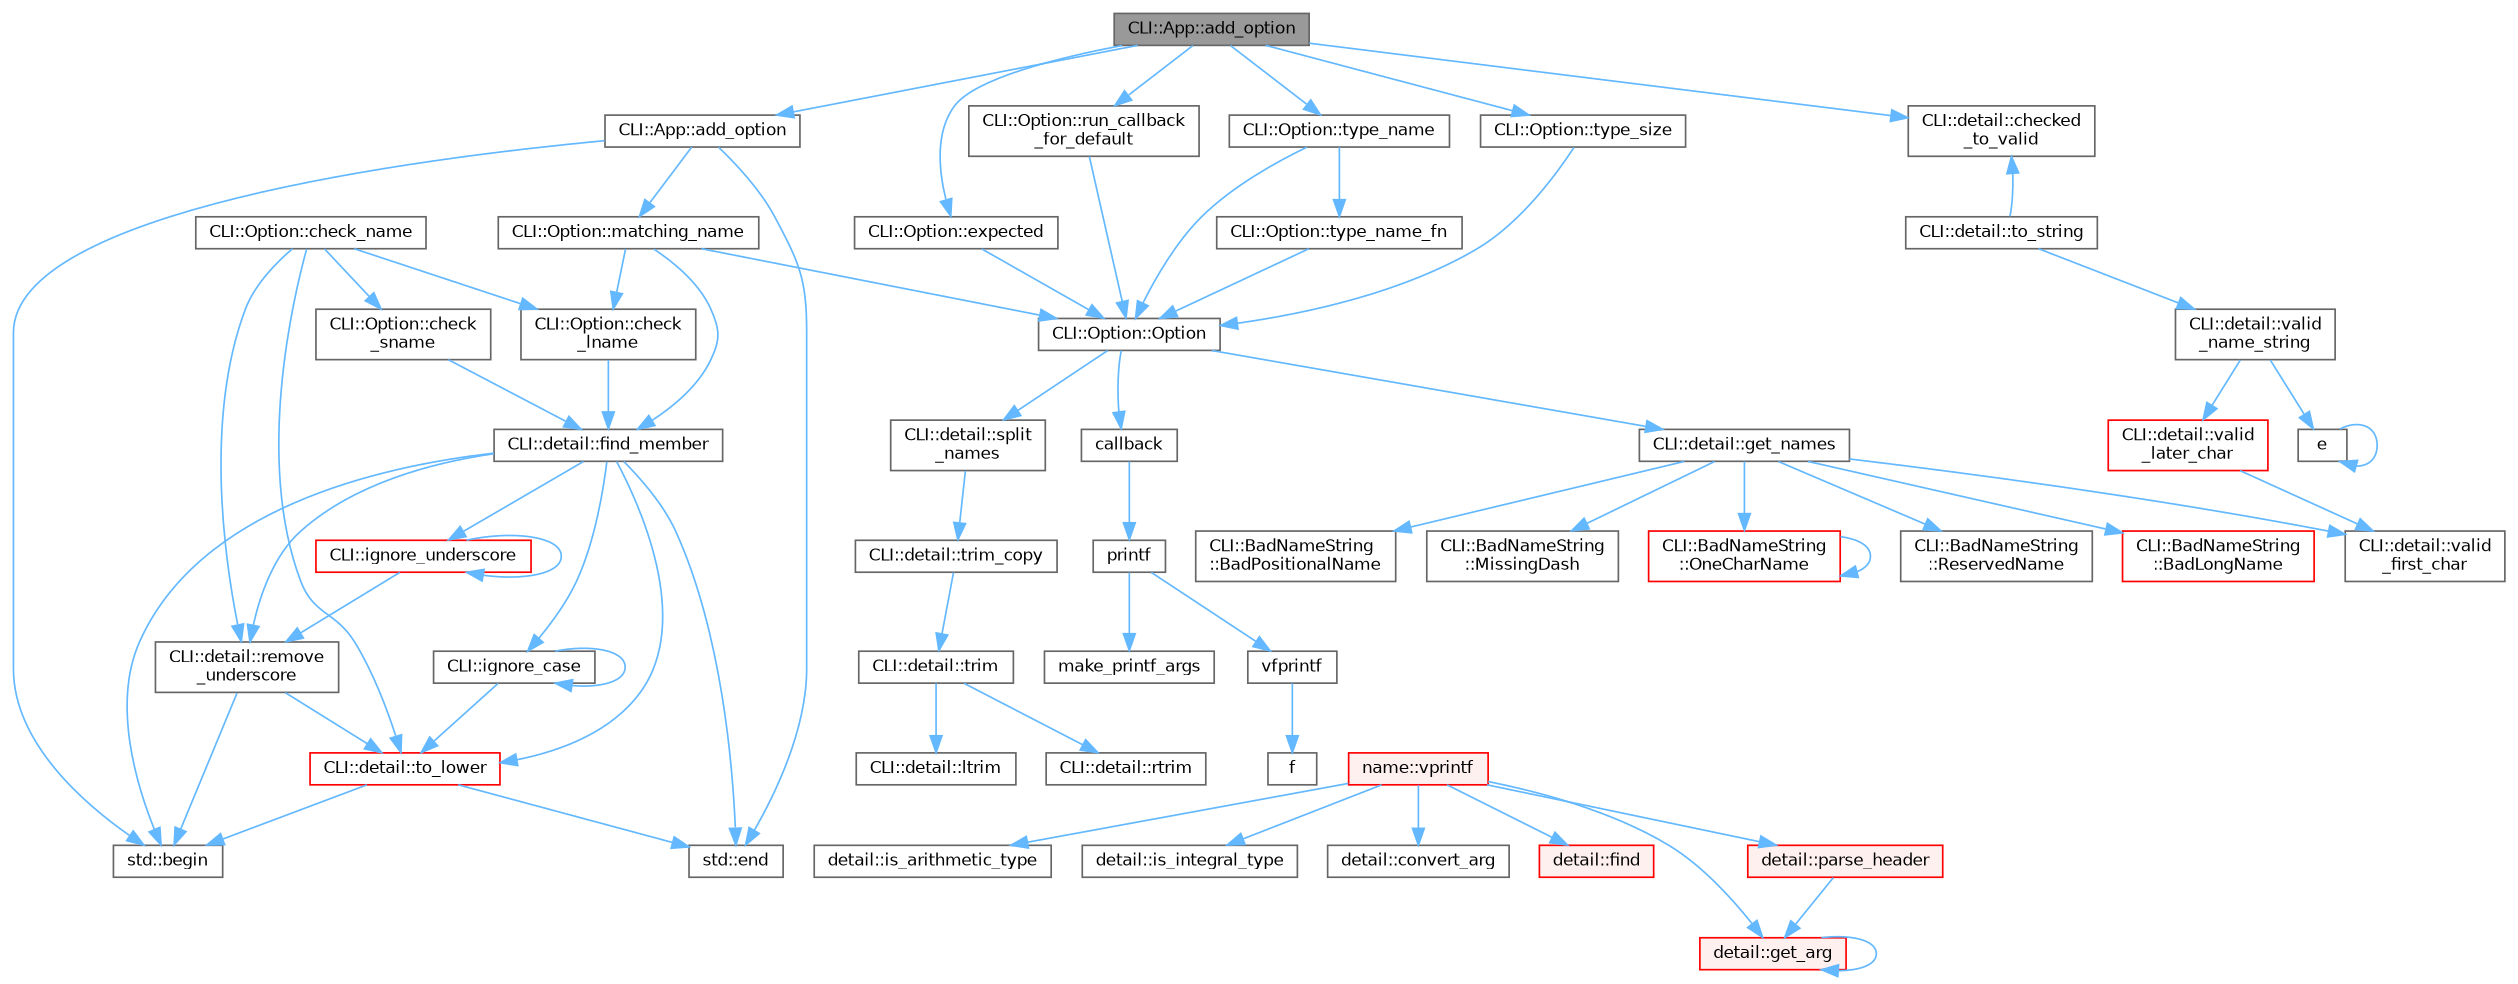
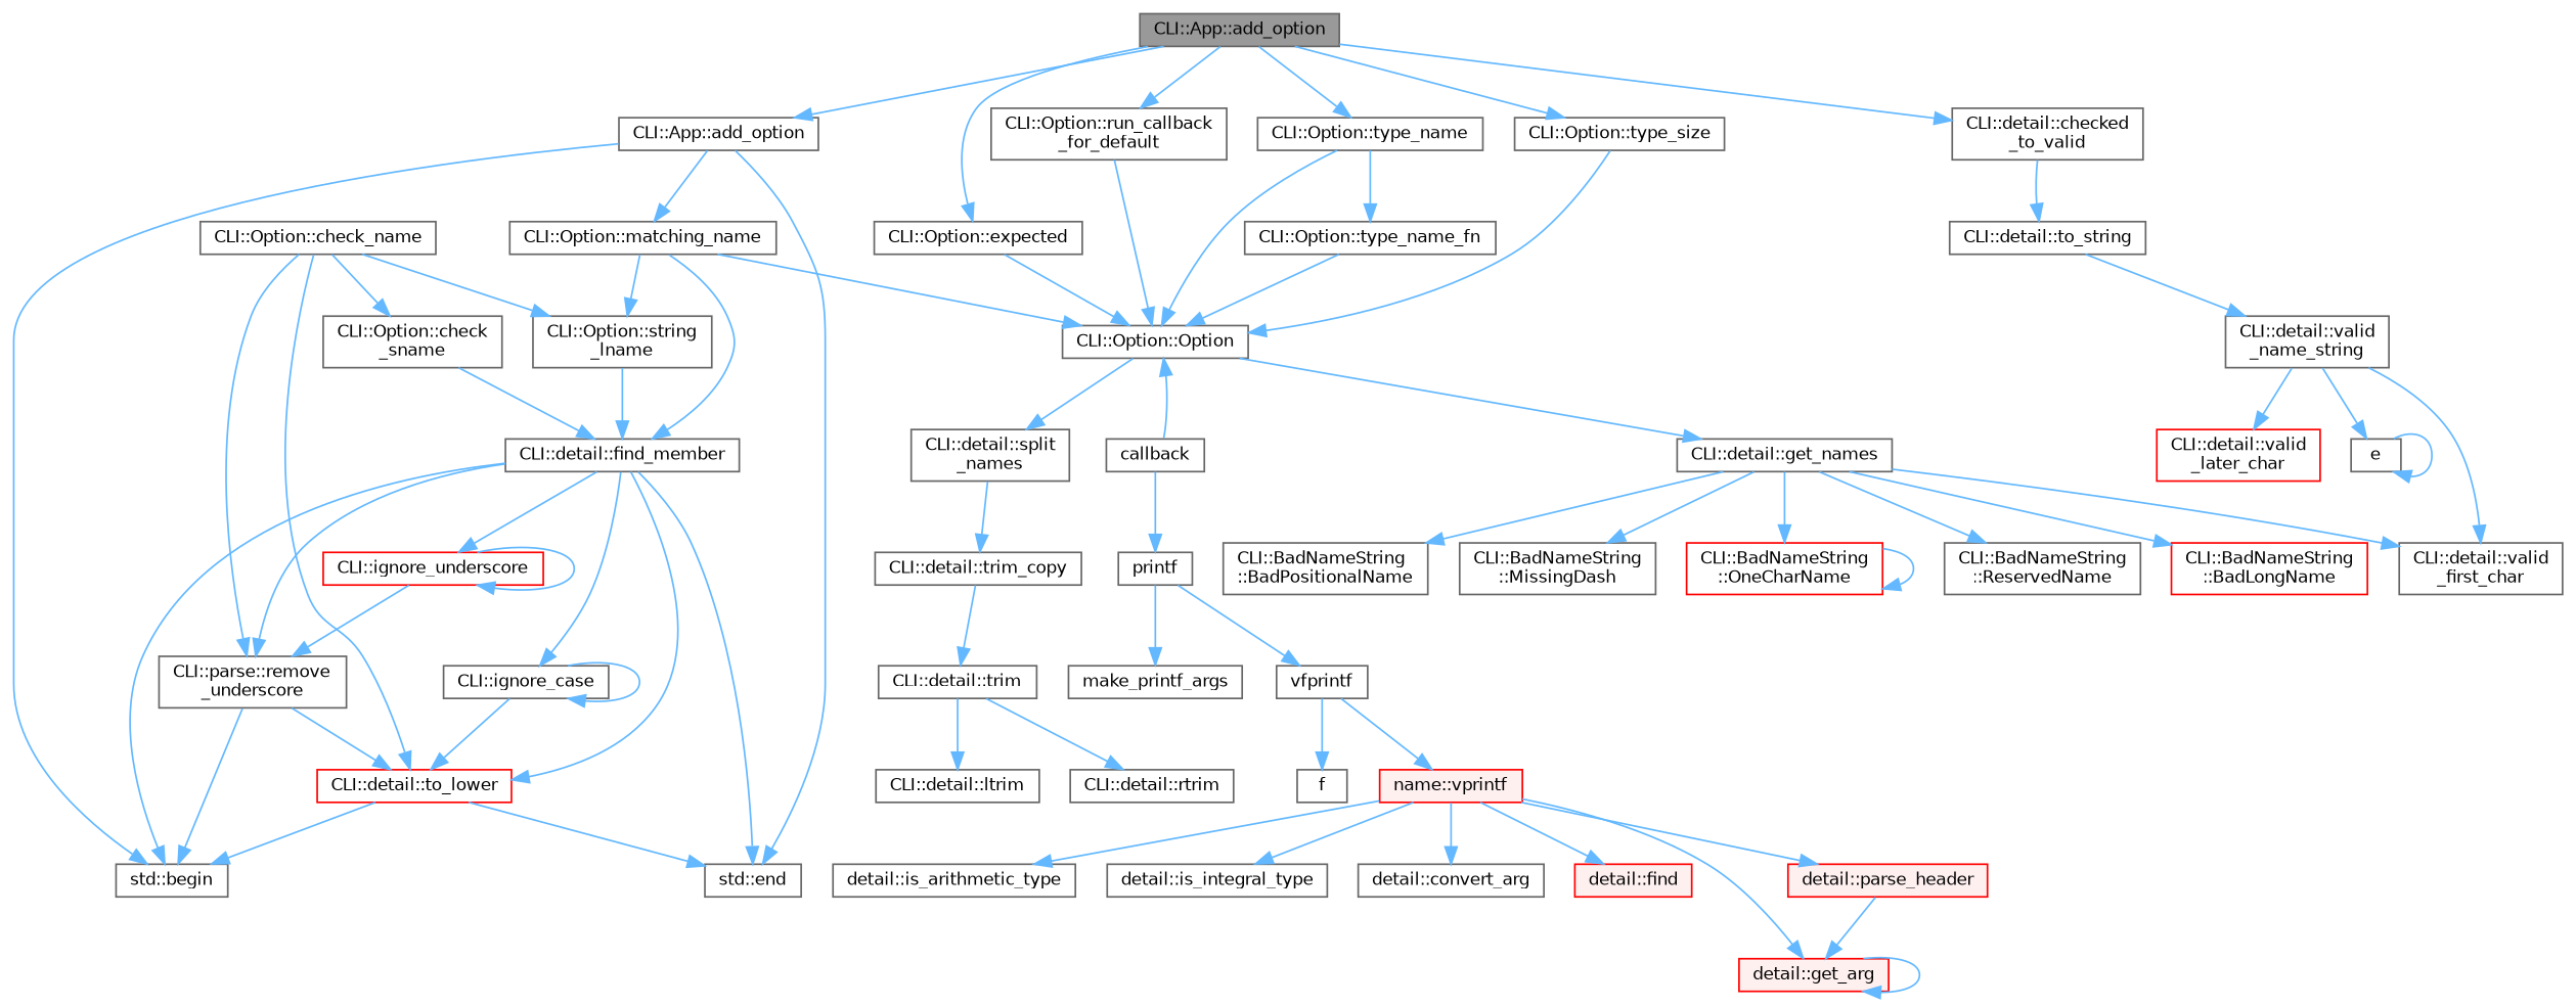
  digraph {
    rankdir=TB
    node [color=grey40 fillcolor=white fontname=Helvetica fontsize=10 shape=box style=filled]
    edge [color=steelblue1 fontname=Helvetica fontsize=10 labelfontname=Helvetica labelfontsize=10 style=solid]
    n1 [color=gray40 fillcolor=grey60 fontcolor=black height=0.2 label="CLI::App::add_option" width=0.4]
    n2 [height=0.2 label="CLI::App::add_option" width=0.4]
    n3 [height=0.2 label="CLI::detail::checked\l_to_valid" width=0.4]
    n4 [height=0.2 label="CLI::Option::expected" width=0.4]
    n5 [height=0.2 label="CLI::Option::run_callback\l_for_default" width=0.4]
    n6 [height=0.2 label="CLI::Option::type_name" width=0.4]
    n7 [height=0.2 label="CLI::Option::type_size" width=0.4]
    n8 [height=0.2 label="std::begin" width=0.4]
    n9 [height=0.2 label="std::end" width=0.4]
    n10 [height=0.2 label="CLI::Option::matching_name" width=0.4]
    n11 [height=0.2 label="CLI::detail::to_string" width=0.4]
    n12 [height=0.2 label="CLI::Option::Option" width=0.4]
    n13 [height=0.2 label="CLI::Option::type_name_fn" width=0.4]
-   n14 [height=0.2 label="CLI::Option::check\l_lname" width=0.4]
+   n14 [height=0.2 label="CLI::Option::string\l_lname" width=0.4]
    n15 [height=0.2 label="CLI::detail::find_member" width=0.4]
    n16 [height=0.2 label="CLI::Option::check_name" width=0.4]
    n17 [color=red height=0.2 label="CLI::detail::to_lower" width=0.4]
-   n18 [height=0.2 label="CLI::detail::remove\l_underscore" width=0.4]
+   n18 [height=0.2 label="CLI::parse::remove\l_underscore" width=0.4]
    n19 [height=0.2 label="CLI::Option::check\l_sname" width=0.4]
    n20 [height=0.2 label="CLI::ignore_case" width=0.4]
    n21 [color=red height=0.2 label="CLI::ignore_underscore" width=0.4]
    n22 [height=0.2 label=callback width=0.4]
    n23 [height=0.2 label="CLI::detail::get_names" width=0.4]
    n24 [height=0.2 label="CLI::detail::split\l_names" width=0.4]
    n25 [height=0.2 label=printf width=0.4]
    n26 [color=red height=0.2 label="CLI::BadNameString\l::BadLongName" width=0.4]
    n27 [height=0.2 label="CLI::BadNameString\l::BadPositionalName" width=0.4]
    n28 [height=0.2 label="CLI::BadNameString\l::MissingDash" width=0.4]
    n29 [color=red height=0.2 label="CLI::BadNameString\l::OneCharName" width=0.4]
    n30 [height=0.2 label="CLI::BadNameString\l::ReservedName" width=0.4]
    n31 [height=0.2 label="CLI::detail::valid\l_first_char" width=0.4]
    n32 [height=0.2 label="CLI::detail::trim_copy" width=0.4]
    n33 [height=0.2 label=make_printf_args width=0.4]
    n34 [height=0.2 label=vfprintf width=0.4]
    n35 [height=0.2 label=f width=0.4]
    n36 [color=red fillcolor="#FFF0F0" height=0.2 label="name::vprintf" width=0.4]
    n37 [height=0.2 label="detail::convert_arg" width=0.4]
    n38 [color=red fillcolor="#FFF0F0" height=0.2 label="detail::find" width=0.4]
    n39 [color=red fillcolor="#FFF0F0" height=0.2 label="detail::get_arg" width=0.4]
    n40 [height=0.2 label="detail::is_arithmetic_type" width=0.4]
    n41 [height=0.2 label="detail::is_integral_type" width=0.4]
    n42 [color=red fillcolor="#FFF0F0" height=0.2 label="detail::parse_header" width=0.4]
    n43 [height=0.2 label="CLI::detail::valid\l_name_string" width=0.4]
    n44 [height=0.2 label=e width=0.4]
    n45 [color=red height=0.2 label="CLI::detail::valid\l_later_char" width=0.4]
    n46 [height=0.2 label="CLI::detail::trim" width=0.4]
    n47 [height=0.2 label="CLI::detail::ltrim" width=0.4]
    n48 [height=0.2 label="CLI::detail::rtrim" width=0.4]
    n1 -> n2
    n1 -> n3
    n1 -> n4
    n1 -> n5
    n1 -> n6
    n1 -> n7
    n2 -> n8
    n2 -> n9
    n2 -> n10
-   n11 -> n3
+   n3 -> n11
    n4 -> n12
    n5 -> n12
    n6 -> n12
    n6 -> n13
    n7 -> n12
    n10 -> n12
    n10 -> n14
    n10 -> n15
    n11 -> n43
-   n12 -> n22
+   n22 -> n12
    n12 -> n23
    n12 -> n24
    n13 -> n12
    n14 -> n15
    n15 -> n8
    n15 -> n9
    n15 -> n17
    n15 -> n18
    n15 -> n20
    n15 -> n21
    n16 -> n14
    n16 -> n17
    n16 -> n18
    n16 -> n19
    n17 -> n8
    n17 -> n9
    n18 -> n8
    n18 -> n17
    n19 -> n15
    n20 -> n17
    n20 -> n20
    n21 -> n18
    n21 -> n21
    n22 -> n25
    n23 -> n26
    n23 -> n27
    n23 -> n28
    n23 -> n29
    n23 -> n30
    n23 -> n31
    n24 -> n32
    n25 -> n33
    n25 -> n34
    n29 -> n29
    n32 -> n46
    n34 -> n35
+   n34 -> n36
    n36 -> n37
    n36 -> n38
    n36 -> n39
    n36 -> n40
    n36 -> n41
    n36 -> n42
    n39 -> n39
    n42 -> n39
-   n45 -> n31
+   n43 -> n31
    n43 -> n44
    n43 -> n45
    n44 -> n44
    n46 -> n47
    n46 -> n48
  }
